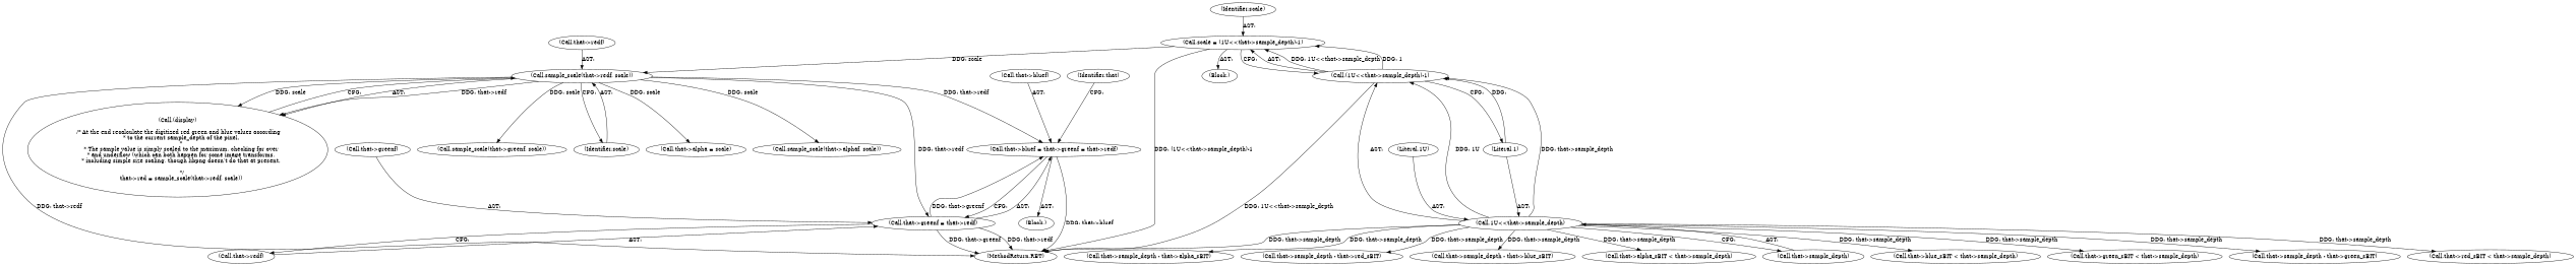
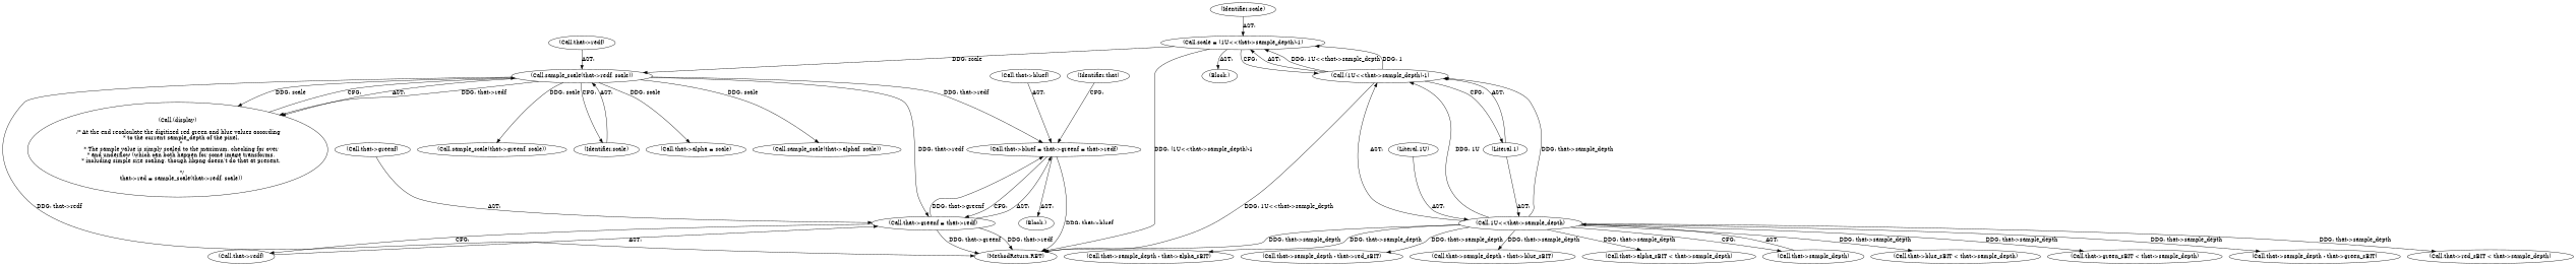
  digraph {
    n1 [label="(Call,that->bluef = that->greenf = that->redf)"]
    n2 [label="(Call,that->greenf = that->redf)"]
    n3 [label="(MethodReturn,RET)"]
    n4 [label="(Block,)"]
    n5 [label="(Call,that->redf)"]
    n6 [label="(Call,sample_scale(that->redf, scale))"]
    n7 [label="(Call,(display)\n\n /* At the end recalculate the digitized red green and blue values according\n    * to the current sample_depth of the pixel.\n    *\n    * The sample value is simply scaled to the maximum, checking for over\n    * and underflow (which can both happen for some image transforms,\n    * including simple size scaling, though libpng doesn't do that at present.\n\n     */\n    that->red = sample_scale(that->redf, scale))"]
    n8 [label="(Call,sample_scale(that->greenf, scale))"]
    n9 [label="(Identifier,scale)"]
    n10 [label="(Call,that->alpha = scale)"]
    n11 [label="(Call,sample_scale(that->alphaf, scale))"]
    n12 [label="(Call,scale = (1U<<that->sample_depth)-1)"]
    n13 [label="(Call,(1U<<that->sample_depth)-1)"]
    n14 [label="(Block,)"]
    n15 [label="(Literal,1)"]
    n16 [label="(Call,1U<<that->sample_depth)"]
    n17 [label="(Call,that->blue_sBIT < that->sample_depth)"]
    n18 [label="(Call,that->green_sBIT < that->sample_depth)"]
    n19 [label="(Call,that->sample_depth - that->green_sBIT)"]
    n20 [label="(Call,that->red_sBIT < that->sample_depth)"]
    n21 [label="(Call,that->sample_depth)"]
    n22 [label="(Call,that->sample_depth - that->alpha_sBIT)"]
    n23 [label="(Call,that->sample_depth - that->red_sBIT)"]
    n24 [label="(Call,that->sample_depth - that->blue_sBIT)"]
    n25 [label="(Call,that->alpha_sBIT < that->sample_depth)"]
    n26 [label="(Literal,1U)"]
    n27 [label="(Call,that->bluef)"]
    n28 [label="(Call,that->greenf)"]
    n29 [label="(Call,that->redf)"]
    n30 [label="(Identifier,that)"]
    n31 [label="(Identifier,scale)"]
    n1 -> n2 [label="CFG: "]
    n1 -> n3 [label="DDG: that->bluef"]
    n1 -> n4 [label="AST: "]
    n2 -> n1 [label="AST: "]
    n2 -> n1 [label="DDG: that->greenf"]
    n2 -> n3 [label="DDG: that->greenf"]
    n2 -> n3 [label="DDG: that->redf"]
    n2 -> n5 [label="CFG: "]
    n5 -> n2 [label="AST: "]
    n6 -> n1 [label="DDG: that->redf"]
    n6 -> n2 [label="DDG: that->redf"]
    n6 -> n3 [label="DDG: that->redf"]
    n6 -> n7 [label="AST: "]
    n6 -> n7 [label="DDG: that->redf"]
    n6 -> n7 [label="DDG: scale"]
    n6 -> n8 [label="DDG: scale"]
    n6 -> n9 [label="CFG: "]
    n6 -> n10 [label="DDG: scale"]
    n6 -> n11 [label="DDG: scale"]
    n7 -> n6 [label="CFG: "]
    n9 -> n6 [label="AST: "]
    n12 -> n3 [label="DDG: (1U<<that->sample_depth)-1"]
    n12 -> n6 [label="DDG: scale"]
    n12 -> n13 [label="CFG: "]
    n12 -> n14 [label="AST: "]
    n13 -> n3 [label="DDG: 1U<<that->sample_depth"]
    n13 -> n12 [label="AST: "]
    n13 -> n12 [label="DDG: 1U<<that->sample_depth"]
    n13 -> n12 [label="DDG: 1"]
    n13 -> n15 [label="CFG: "]
-   n15 -> n13 [label="DDG: "]
+   n15 -> n13 [label="AST: "]
    n15 -> n16 [label="AST: "]
    n16 -> n3 [label="DDG: that->sample_depth"]
    n16 -> n13 [label="AST: "]
    n16 -> n13 [label="DDG: 1U"]
    n16 -> n13 [label="DDG: that->sample_depth"]
    n16 -> n17 [label="DDG: that->sample_depth"]
    n16 -> n18 [label="DDG: that->sample_depth"]
    n16 -> n19 [label="DDG: that->sample_depth"]
    n16 -> n20 [label="DDG: that->sample_depth"]
    n16 -> n21 [label="CFG: "]
    n16 -> n22 [label="DDG: that->sample_depth"]
    n16 -> n23 [label="DDG: that->sample_depth"]
    n16 -> n24 [label="DDG: that->sample_depth"]
    n16 -> n25 [label="DDG: that->sample_depth"]
    n21 -> n16 [label="AST: "]
    n26 -> n16 [label="AST: "]
    n27 -> n1 [label="AST: "]
    n28 -> n2 [label="AST: "]
    n29 -> n6 [label="AST: "]
    n30 -> n1 [label="CFG: "]
    n31 -> n12 [label="AST: "]
  }
